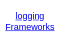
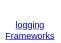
  <mxCell id="0" />
  <mxCell id="1" parent="0" />
- <mxCell id="2" value="&lt;a href=&quot;https://www.loggly.com/ultimate-guide/python-logging-libraries-frameworks/&quot;&gt;&lt;font&gt;logging&lt;br&gt;Frameworks&lt;/font&gt;&lt;/a&gt;" style="text;html=1;strokeColor=none;fillColor=none;align=center;verticalAlign=middle;whiteSpace=wrap;rounded=0;fontFamily=Helvetica;fontSize=15;horizontal=1;fontColor=#46302B;" parent="1" vertex="1"><mxGeometry x="20" y="20" width="60" height="30" as="geometry" /></mxCell>
+ <mxCell id="2" value="&lt;a href=&quot;https://www.loggly.com/ultimate-guide/python-logging-libraries-frameworks/&quot;&gt;&lt;font&gt;logging&lt;br&gt;Frameworks&lt;/font&gt;&lt;/a&gt;" style="text;html=1;strokeColor=none;fillColor=none;align=center;verticalAlign=middle;whiteSpace=wrap;rounded=0;fontFamily=Helvetica;fontSize=15;horizontal=1;fontColor=#46302B;" parent="1" vertex="1"><mxGeometry x="20" y="35" width="60" height="30" as="geometry" /></mxCell>
